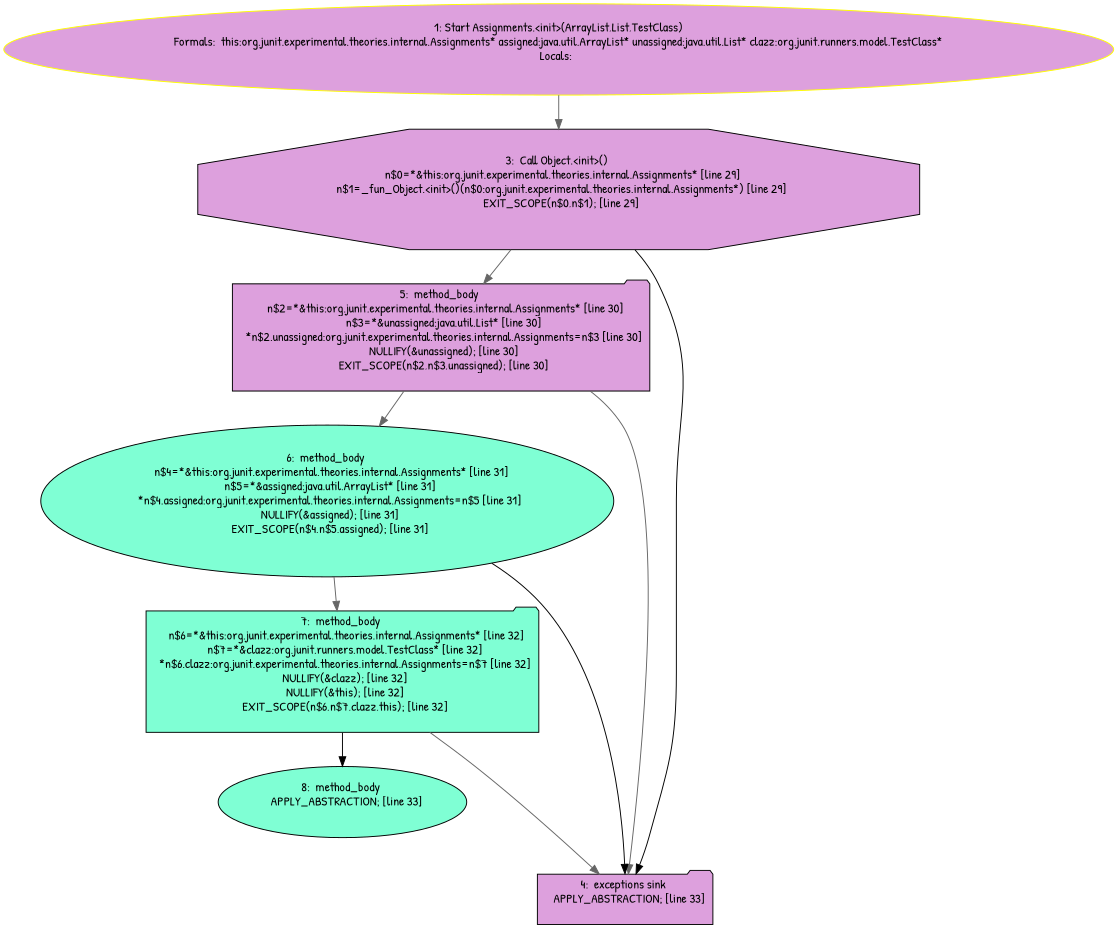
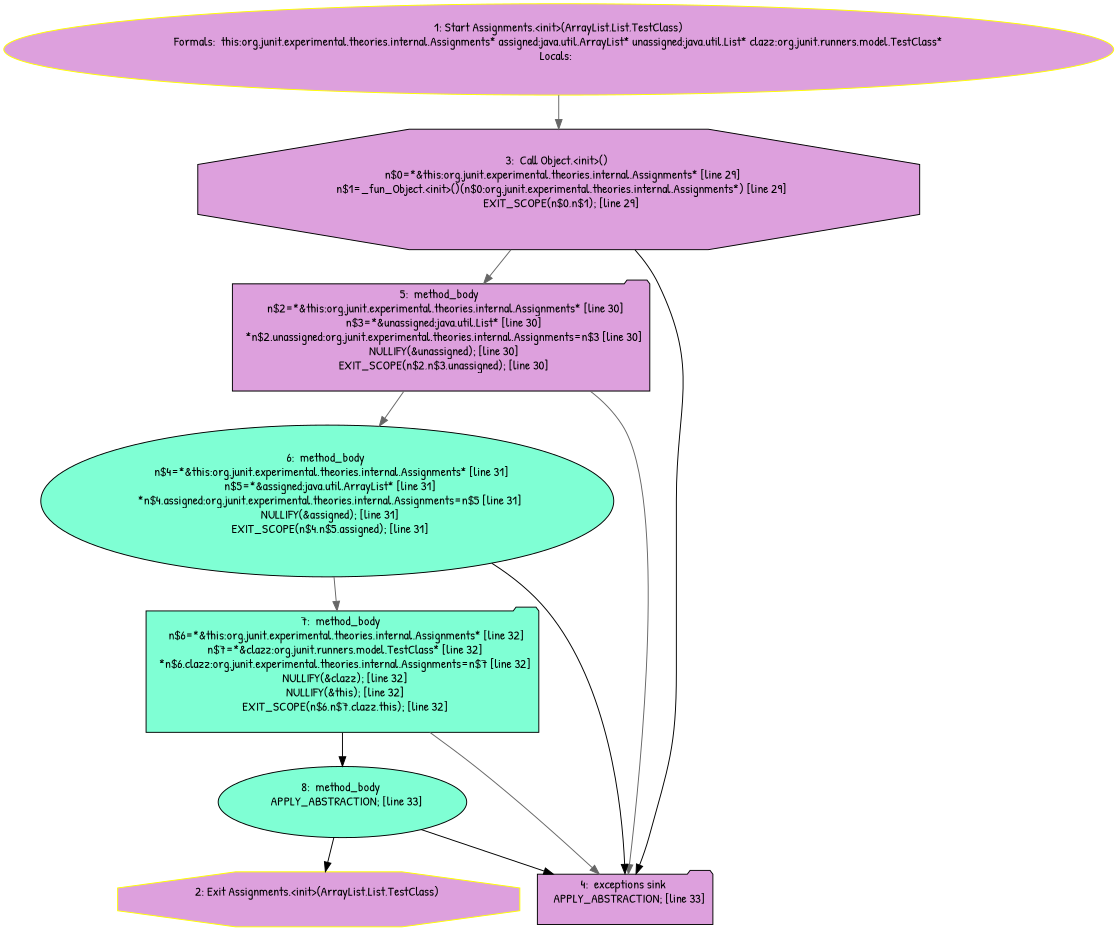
  digraph {
    fontname="Patrick Hand"
    node [fillcolor=plum fontname="Patrick Hand" shape=ellipse style=filled]
    edge [color=gray40 fontname="Patrick Hand"]
    n1 [color=yellow label="1: Start Assignments.<init>(ArrayList,List,TestClass)\nFormals:  this:org.junit.experimental.theories.internal.Assignments* assigned:java.util.ArrayList* unassigned:java.util.List* clazz:org.junit.runners.model.TestClass*\nLocals:  \n  "]
    n2 [label="3:  Call Object.<init>() \n   n$0=*&this:org.junit.experimental.theories.internal.Assignments* [line 29]\n  n$1=_fun_Object.<init>()(n$0:org.junit.experimental.theories.internal.Assignments*) [line 29]\n  EXIT_SCOPE(n$0,n$1); [line 29]\n " shape=octagon]
    n3 [label="5:  method_body \n   n$2=*&this:org.junit.experimental.theories.internal.Assignments* [line 30]\n  n$3=*&unassigned:java.util.List* [line 30]\n  *n$2.unassigned:org.junit.experimental.theories.internal.Assignments=n$3 [line 30]\n  NULLIFY(&unassigned); [line 30]\n  EXIT_SCOPE(n$2,n$3,unassigned); [line 30]\n " shape=folder]
    n4 [label="4:  exceptions sink \n   APPLY_ABSTRACTION; [line 33]\n " shape=folder]
    n5 [fillcolor=aquamarine label="6:  method_body \n   n$4=*&this:org.junit.experimental.theories.internal.Assignments* [line 31]\n  n$5=*&assigned:java.util.ArrayList* [line 31]\n  *n$4.assigned:org.junit.experimental.theories.internal.Assignments=n$5 [line 31]\n  NULLIFY(&assigned); [line 31]\n  EXIT_SCOPE(n$4,n$5,assigned); [line 31]\n "]
+   n6 [color=yellow label="2: Exit Assignments.<init>(ArrayList,List,TestClass) \n  " shape=octagon]
    n7 [fillcolor=aquamarine label="7:  method_body \n   n$6=*&this:org.junit.experimental.theories.internal.Assignments* [line 32]\n  n$7=*&clazz:org.junit.runners.model.TestClass* [line 32]\n  *n$6.clazz:org.junit.experimental.theories.internal.Assignments=n$7 [line 32]\n  NULLIFY(&clazz); [line 32]\n  NULLIFY(&this); [line 32]\n  EXIT_SCOPE(n$6,n$7,clazz,this); [line 32]\n " shape=folder]
    n8 [fillcolor=aquamarine label="8:  method_body \n   APPLY_ABSTRACTION; [line 33]\n "]
    n1 -> n2
    n2 -> n3
    n2 -> n4 [color=black]
    n3 -> n4
    n3 -> n5
    n5 -> n4 [color=black]
    n5 -> n7
    n7 -> n4
    n7 -> n8 [color=black]
+   n8 -> n4 [color=black]
+   n8 -> n6 [color=black]
  }
